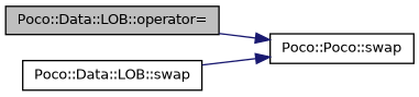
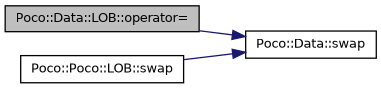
  digraph {
    rankdir=LR
    node [color=black fillcolor=white fontname=Helvetica fontsize=10 shape=record style=filled]
    edge [color=midnightblue fontname=Helvetica fontsize=10 labelfontname=Helvetica labelfontsize=10 style=solid]
    n1 [fillcolor=grey75 fontcolor=black height=0.2 label="Poco::Data::LOB::operator=" width=0.4]
-   n2 [height=0.2 label="Poco::Poco::swap" width=0.4]
-   n3 [height=0.2 label="Poco::Data::LOB::swap" width=0.4]
+   n2 [height=0.2 label="Poco::Data::swap" width=0.4]
+   n3 [height=0.2 label="Poco::Poco::LOB::swap" width=0.4]
    n1 -> n2
    n3 -> n2
  }
